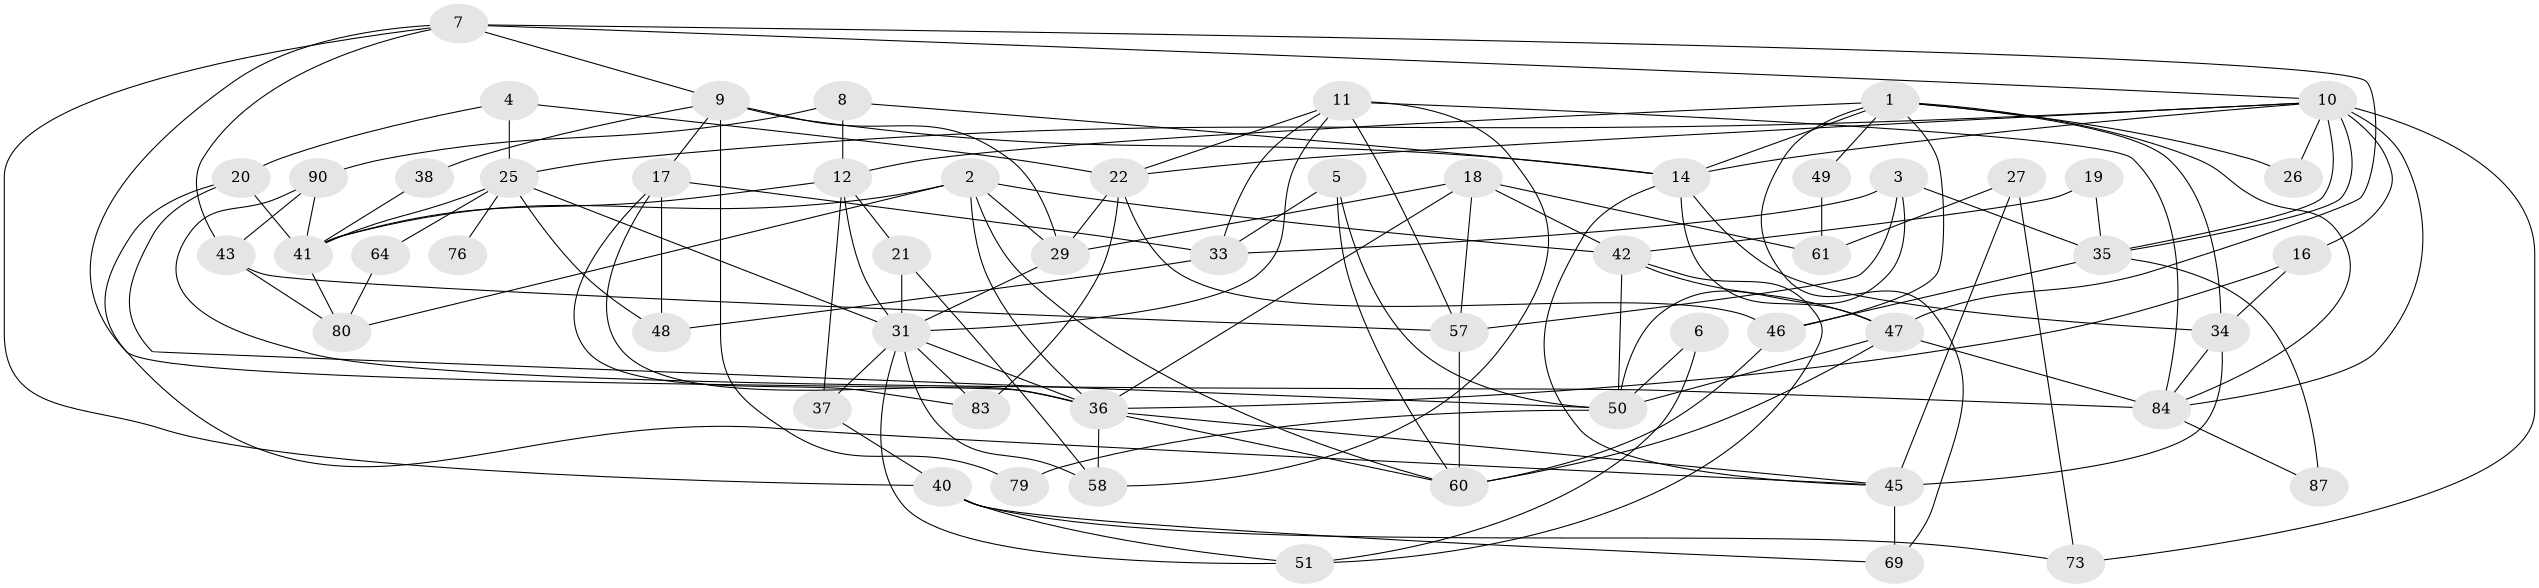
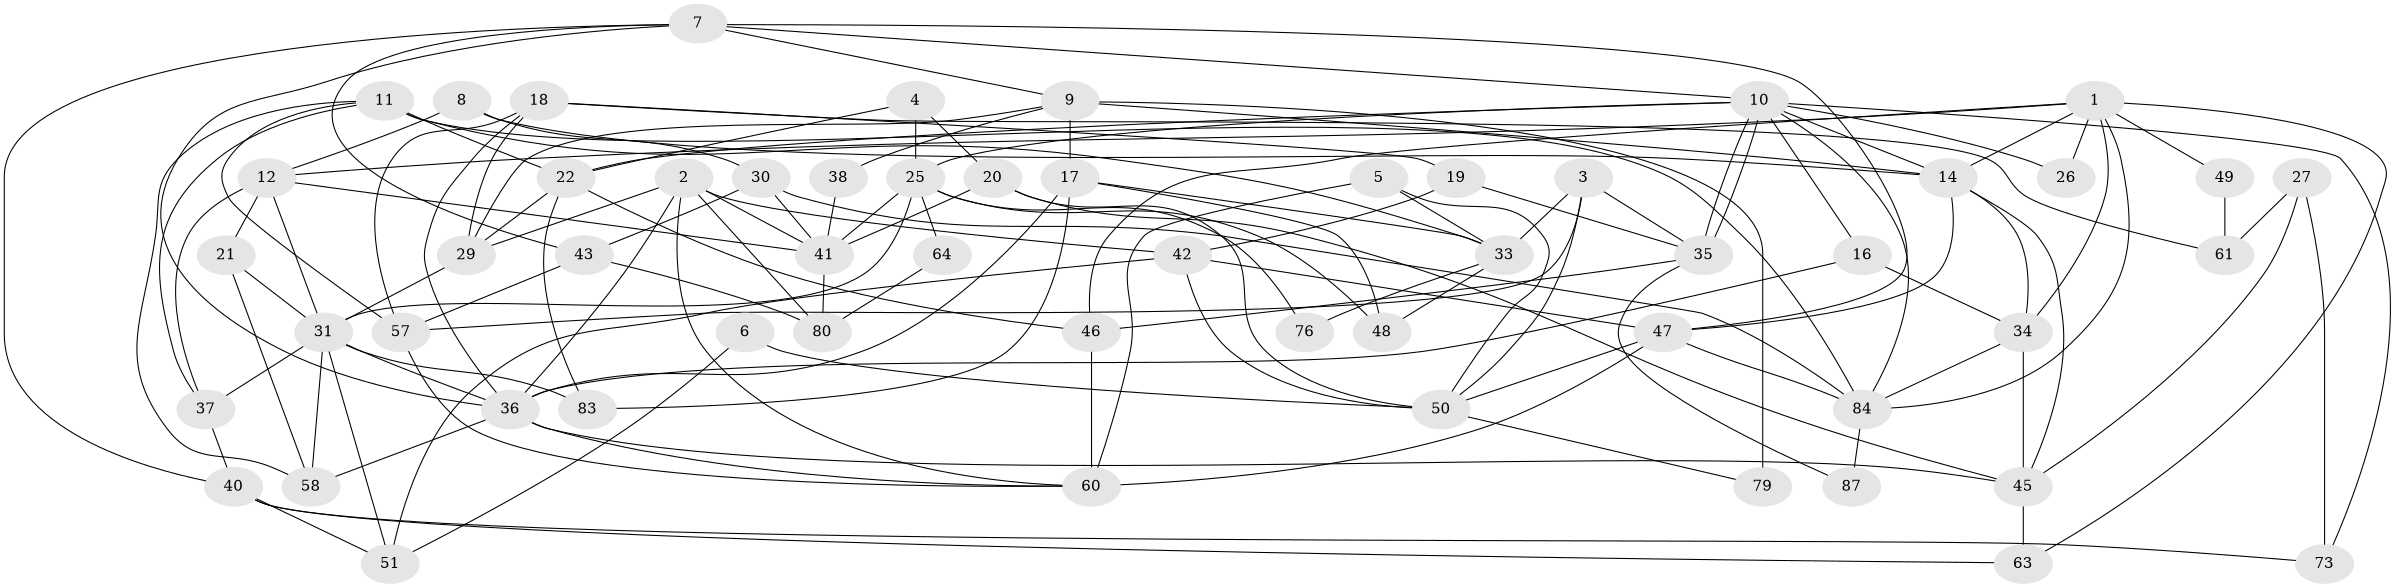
  graph {
    node [color=gray90 style=filled]
    1 [super="+86"]
    12 [super="+13"]
    14 [super="+52"]
    26
    34 [super="+66"]
    46
    49
-   69 [super="+75"]
+   69 [super="+75" label=63]
    84
    41 [super="+44"]
    37 [super="+78"]
    21
    31 [super="+54"]
    47 [super="+65"]
    45 [super="+74"]
    60 [super="+67"]
    61
    87
    2 [super="+59"]
    29 [super="+39"]
    36 [super="+81"]
    42 [super="+82"]
    80
    58 [super="+70"]
    50 [super="+71"]
    51
    33 [super="+85"]
    48
    76
    3
    35 [super="+63"]
    57 [super="+62"]
    79
    20 [super="+24"]
    4
    22 [super="+56"]
    25 [super="+72"]
    83
    64
    5
    6
    7 [super="+28"]
    9 [super="+23"]
    10 [super="+15"]
    40
    43 [super="+55"]
    38
    17 [super="+68"]
    16
    73
    8
-   30 [label=90]
+   30
    11 [super="+32"]
    18 [super="+53"]
    19 [super="+77"]
    27
    1 -- 12
    1 -- 14
    1 -- 26
    1 -- 34
    1 -- 46
    1 -- 49
    1 -- 69
    1 -- 84
    12 -- 41
    12 -- 37
    12 -- 21
    12 -- 31
    14 -- 34
    14 -- 47
    14 -- 45
    34 -- 84
    34 -- 45
    46 -- 60
    49 -- 61
    84 -- 87
    41 -- 80
    37 -- 40
    21 -- 31
    21 -- 58
    31 -- 37 [weight=2]
    31 -- 36
    31 -- 58
    31 -- 51
    31 -- 83
    47 -- 84
    47 -- 60 [weight=2]
    47 -- 50
    45 -- 69 [weight=2]
    2 -- 41
    2 -- 60
    2 -- 29
    2 -- 36
    2 -- 42
    2 -- 80
    29 -- 31
    36 -- 45
    36 -- 60
    36 -- 58
    42 -- 47
    42 -- 50
    42 -- 51
    50 -- 79
    33 -- 48
+   33 -- 76
    3 -- 50
    3 -- 33
    3 -- 35
    3 -- 57
    35 -- 46
    35 -- 87
    57 -- 60
    20 -- 41
    20 -- 45
    20 -- 50
    4 -- 20
    4 -- 22
    4 -- 25
    22 -- 46
    22 -- 29
    22 -- 83 [weight=2]
    25 -- 41
    25 -- 31
    25 -- 48
    25 -- 76
    25 -- 64
    64 -- 80
    5 -- 60
    5 -- 50
    5 -- 33
    6 -- 50
    6 -- 51
    7 -- 47
    7 -- 36
    7 -- 9
    7 -- 10
    7 -- 40
    7 -- 43
    9 -- 14
    9 -- 29
    9 -- 79 [weight=2]
    9 -- 38
    9 -- 17
    10 -- 14
    10 -- 26
    10 -- 84
    10 -- 35
    10 -- 35
    10 -- 22
    10 -- 25
    10 -- 16
    10 -- 73
    40 -- 69
    40 -- 51
    40 -- 73
    43 -- 80
    43 -- 57
    38 -- 41
    17 -- 36
    17 -- 33
    17 -- 48
    17 -- 83
    16 -- 34
    16 -- 36
    8 -- 12
    8 -- 14
    8 -- 30
    30 -- 84
    30 -- 41
    30 -- 43
    11 -- 84
-   11 -- 31
+   11 -- 37
    11 -- 58
    11 -- 33
    11 -- 57
    11 -- 22
    18 -- 61
    18 -- 29
    18 -- 36
-   18 -- 42
+   18 -- 19
    18 -- 57 [weight=2]
    19 -- 42
    19 -- 35
    27 -- 45
    27 -- 61
    27 -- 73
  }
